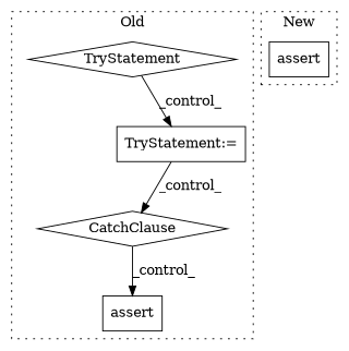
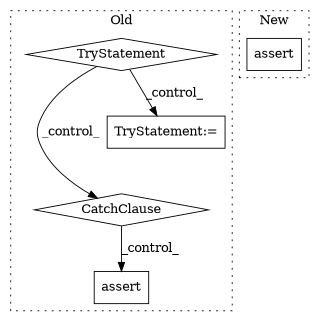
  digraph {
    node [a=6 l=7 shape=box]
    n1 [a=54 l=4 label=TryStatement s=134 shape=diamond]
    n2 [a=12 l="11,2" label=CatchClause s="248,288" shape=diamond]
    n3 [a=7 l=1 label="TryStatement:=" s=147]
    n4 [label=assert s=298]
    n5 [label=assert s=342]
    subgraph cluster_1 {
      label=Old
      style=dotted
      n1
      n2
      n3
      n4
    }
    subgraph cluster_2 {
      label=New
      style=dotted
      n5
    }
-   n3 -> n2 [label=_control_]
+   n1 -> n2 [label=_control_]
    n1 -> n3 [label=_control_]
    n2 -> n4 [label=_control_]
  }
